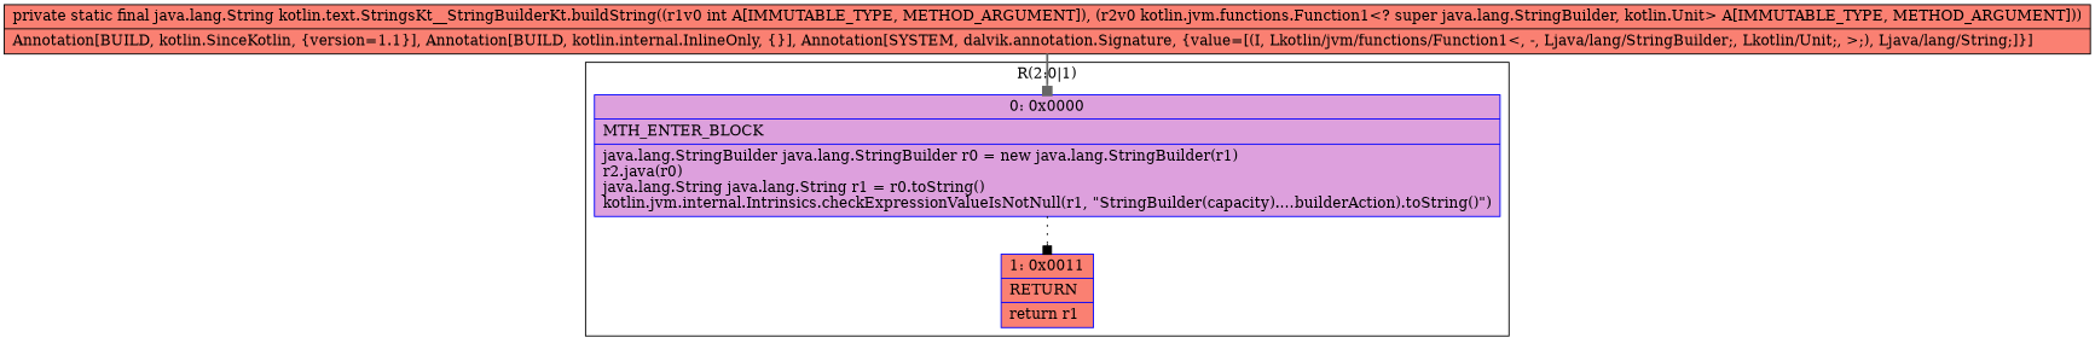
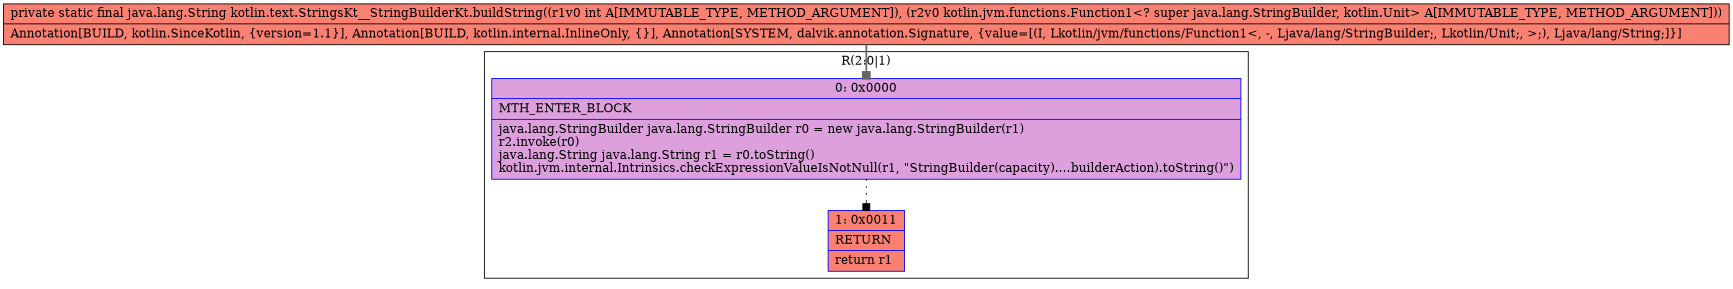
  digraph {
    node [color=blue shape=record style=filled fillcolor=salmon]
    edge [arrowhead=box]
-   n1 [label="{0\:\ 0x0000|MTH_ENTER_BLOCK\l|java.lang.StringBuilder java.lang.StringBuilder r0 = new java.lang.StringBuilder(r1)\lr2.java(r0)\ljava.lang.String java.lang.String r1 = r0.toString()\lkotlin.jvm.internal.Intrinsics.checkExpressionValueIsNotNull(r1, \"StringBuilder(capacity).…builderAction).toString()\")\l}" fillcolor=plum]
+   n1 [label="{0\:\ 0x0000|MTH_ENTER_BLOCK\l|java.lang.StringBuilder java.lang.StringBuilder r0 = new java.lang.StringBuilder(r1)\lr2.invoke(r0)\ljava.lang.String java.lang.String r1 = r0.toString()\lkotlin.jvm.internal.Intrinsics.checkExpressionValueIsNotNull(r1, \"StringBuilder(capacity).…builderAction).toString()\")\l}" fillcolor=plum]
    n2 [label="{1\:\ 0x0011|RETURN\l|return r1\l}"]
    n3 [label="{private static final java.lang.String kotlin.text.StringsKt__StringBuilderKt.buildString((r1v0 int A[IMMUTABLE_TYPE, METHOD_ARGUMENT]), (r2v0 kotlin.jvm.functions.Function1\<? super java.lang.StringBuilder, kotlin.Unit\> A[IMMUTABLE_TYPE, METHOD_ARGUMENT]))  | Annotation[BUILD, kotlin.SinceKotlin, \{version=1.1\}], Annotation[BUILD, kotlin.internal.InlineOnly, \{\}], Annotation[SYSTEM, dalvik.annotation.Signature, \{value=[(I, Lkotlin\/jvm\/functions\/Function1\<, \-, Ljava\/lang\/StringBuilder;, Lkotlin\/Unit;, \>;), Ljava\/lang\/String;]\}]\l}" color=""]
    subgraph cluster_1 {
      label="R(2:0|1)"
      n1
      n2
    }
    n1 -> n2 [color=black style=dotted]
    n3 -> n1 [color=gray40 style=bold]
  }
